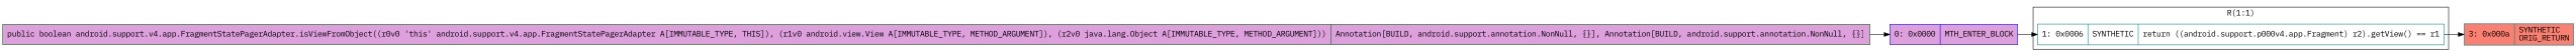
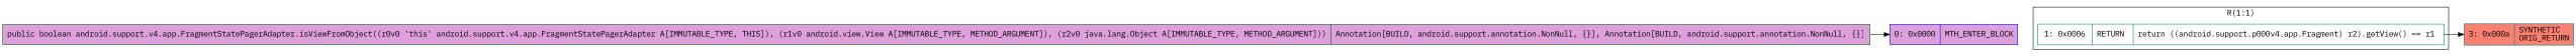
  digraph {
    fontname="IBM Plex Mono"
    rankdir=LR
    node [color=teal fillcolor=plum fontname="IBM Plex Mono" shape=record style=filled]
    edge [fontname="IBM Plex Mono"]
-   n1 [fillcolor=white label="{1\:\ 0x0006|SYNTHETIC\l|return ((android.support.p000v4.app.Fragment) r2).getView() == r1\l}"]
+   n1 [fillcolor=white label="{1\:\ 0x0006|RETURN\l|return ((android.support.p000v4.app.Fragment) r2).getView() == r1\l}"]
    n2 [fillcolor=salmon label="{3\:\ 0x000a|SYNTHETIC\lORIG_RETURN\l}"]
    n3 [color=blue label="{0\:\ 0x0000|MTH_ENTER_BLOCK\l}"]
    n4 [color=darkgreen label="{public boolean android.support.v4.app.FragmentStatePagerAdapter.isViewFromObject((r0v0 'this' android.support.v4.app.FragmentStatePagerAdapter A[IMMUTABLE_TYPE, THIS]), (r1v0 android.view.View A[IMMUTABLE_TYPE, METHOD_ARGUMENT]), (r2v0 java.lang.Object A[IMMUTABLE_TYPE, METHOD_ARGUMENT]))  | Annotation[BUILD, android.support.annotation.NonNull, \{\}], Annotation[BUILD, android.support.annotation.NonNull, \{\}]\l}"]
    subgraph cluster_1 {
      label="R(1:1)"
      n1
    }
    n1 -> n2
-   n3 -> n1
    n4 -> n3
  }
